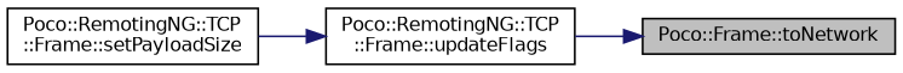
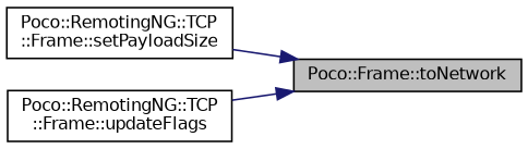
  digraph {
    rankdir=RL
    node [color=black fillcolor=white fontname=Helvetica fontsize=10 shape=record style=filled]
    edge [color=midnightblue dir=back fontname=Helvetica fontsize=10 labelfontname=Helvetica labelfontsize=10 style=solid]
    n1 [fillcolor=grey75 fontcolor=black height=0.2 label="Poco::Frame::toNetwork" width=0.4]
    n2 [height=0.2 label="Poco::RemotingNG::TCP\l::Frame::setPayloadSize" width=0.4]
    n3 [height=0.2 label="Poco::RemotingNG::TCP\l::Frame::updateFlags" width=0.4]
-   n3 -> n2
+   n1 -> n2
    n1 -> n3
  }
